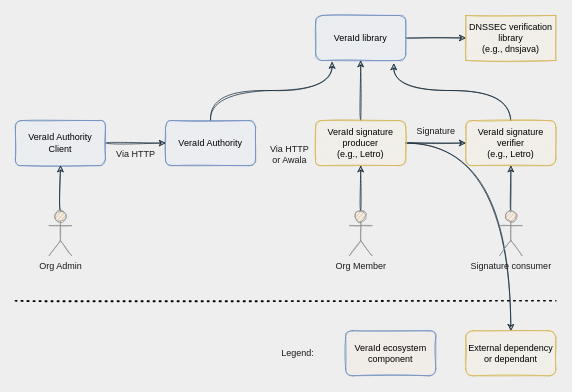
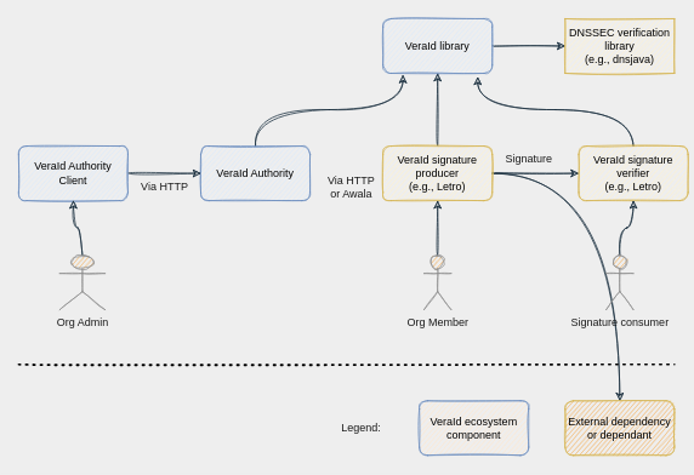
  <mxCell id="0" />
  <mxCell id="1" parent="0" />
  <mxCell id="2" style="edgeStyle=orthogonalEdgeStyle;curved=1;rounded=1;orthogonalLoop=1;jettySize=auto;html=1;entryX=0.183;entryY=1.033;entryDx=0;entryDy=0;fontColor=#1A1A1A;strokeColor=#182E3E;exitX=0.5;exitY=0;exitDx=0;exitDy=0;sketch=1;entryPerimeter=0;" parent="1" source="3" target="20" edge="1"><mxGeometry relative="1" as="geometry" /></mxCell>
  <mxCell id="3" value="VeraId Authority" style="rounded=1;whiteSpace=wrap;html=1;fillColor=#dae8fc;strokeColor=#6c8ebf;sketch=1;" parent="1" vertex="1"><mxGeometry x="220" y="160" width="120" height="60" as="geometry" /></mxCell>
  <mxCell id="4" style="edgeStyle=orthogonalEdgeStyle;curved=1;rounded=1;orthogonalLoop=1;jettySize=auto;html=1;entryX=0;entryY=0.5;entryDx=0;entryDy=0;fontColor=#1A1A1A;strokeColor=#182E3E;sketch=1;" parent="1" source="5" target="3" edge="1"><mxGeometry relative="1" as="geometry" /></mxCell>
  <mxCell id="5" value="VeraId Authority Client" style="rounded=1;whiteSpace=wrap;html=1;fillColor=#dae8fc;strokeColor=#6c8ebf;sketch=1;" parent="1" vertex="1"><mxGeometry x="20" y="160" width="120" height="60" as="geometry" /></mxCell>
  <mxCell id="6" style="edgeStyle=orthogonalEdgeStyle;rounded=1;orthogonalLoop=1;jettySize=auto;html=1;labelBackgroundColor=#EEEEEE;strokeColor=#182E3E;fontColor=#1A1A1A;curved=1;sketch=1;" parent="1" source="9" target="26" edge="1"><mxGeometry relative="1" as="geometry" /></mxCell>
  <mxCell id="7" style="edgeStyle=orthogonalEdgeStyle;curved=1;rounded=1;orthogonalLoop=1;jettySize=auto;html=1;fontColor=#1A1A1A;strokeColor=#182E3E;sketch=1;" parent="1" source="9" target="15" edge="1"><mxGeometry relative="1" as="geometry" /></mxCell>
  <mxCell id="8" style="edgeStyle=orthogonalEdgeStyle;curved=1;rounded=1;orthogonalLoop=1;jettySize=auto;html=1;fontColor=#1A1A1A;strokeColor=#182E3E;sketch=1;" parent="1" source="9" target="20" edge="1"><mxGeometry relative="1" as="geometry" /></mxCell>
  <mxCell id="9" value="&lt;div&gt;VeraId signature producer&lt;/div&gt;&lt;div&gt;(e.g., Letro)&lt;/div&gt;" style="rounded=1;whiteSpace=wrap;html=1;fillColor=#fff2cc;strokeColor=#d6b656;sketch=1;" parent="1" vertex="1"><mxGeometry x="420" y="160" width="120" height="60" as="geometry" /></mxCell>
  <mxCell id="10" style="edgeStyle=orthogonalEdgeStyle;rounded=1;orthogonalLoop=1;jettySize=auto;html=1;entryX=0.5;entryY=1;entryDx=0;entryDy=0;startArrow=none;startFill=0;endArrow=classic;endFill=1;labelBackgroundColor=#EEEEEE;strokeColor=#182E3E;fontColor=#1A1A1A;curved=1;sketch=1;" parent="1" source="11" target="5" edge="1"><mxGeometry relative="1" as="geometry" /></mxCell>
- <mxCell id="11" value="Org Admin" style="shape=umlActor;verticalLabelPosition=bottom;verticalAlign=top;html=1;outlineConnect=0;labelPosition=center;align=center;fillColor=#F5AB50;strokeColor=#909090;fontColor=#1A1A1A;rounded=1;sketch=1;" parent="1" vertex="1"><mxGeometry x="65" y="280" width="30" height="60" as="geometry" /></mxCell>
+ <mxCell id="11" value="Org Admin" style="shape=umlActor;verticalLabelPosition=bottom;verticalAlign=top;html=1;outlineConnect=0;labelPosition=center;align=center;fillColor=#F5AB50;strokeColor=#909090;fontColor=#1A1A1A;rounded=1;sketch=1;" parent="1" vertex="1"><mxGeometry x="65" y="280" width="50" height="60" as="geometry" /></mxCell>
  <mxCell id="12" style="edgeStyle=orthogonalEdgeStyle;curved=1;rounded=1;orthogonalLoop=1;jettySize=auto;html=1;entryX=0.5;entryY=1;entryDx=0;entryDy=0;fontColor=#1A1A1A;strokeColor=#182E3E;sketch=1;" parent="1" source="13" target="9" edge="1"><mxGeometry relative="1" as="geometry" /></mxCell>
  <mxCell id="13" value="Org Member" style="shape=umlActor;verticalLabelPosition=bottom;verticalAlign=top;html=1;outlineConnect=0;rounded=1;fontColor=#1A1A1A;strokeColor=#909090;fillColor=#F5AB50;sketch=1;" parent="1" vertex="1"><mxGeometry x="465" y="280" width="30" height="60" as="geometry" /></mxCell>
  <mxCell id="14" style="edgeStyle=orthogonalEdgeStyle;curved=1;rounded=1;orthogonalLoop=1;jettySize=auto;html=1;entryX=0.867;entryY=1.067;entryDx=0;entryDy=0;fontColor=#1A1A1A;strokeColor=#182E3E;exitX=0.5;exitY=0;exitDx=0;exitDy=0;sketch=1;entryPerimeter=0;" parent="1" source="15" target="20" edge="1"><mxGeometry relative="1" as="geometry" /></mxCell>
- <mxCell id="15" value="VeraId signature verifier&lt;br&gt;(e.g., Letro)" style="rounded=1;whiteSpace=wrap;html=1;strokeColor=#d6b656;fillColor=#fff2cc;sketch=1;" parent="1" vertex="1"><mxGeometry x="620" y="160" width="120" height="60" as="geometry" /></mxCell>
+ <mxCell id="15" value="VeraId signature verifier&lt;br&gt;(e.g., Letro)" style="rounded=1;whiteSpace=wrap;html=1;strokeColor=#d6b656;fillColor=#fff2cc;sketch=1;" parent="1" vertex="1"><mxGeometry x="635" y="160" width="120" height="60" as="geometry" /></mxCell>
  <mxCell id="16" value="Signature" style="text;html=1;align=center;verticalAlign=middle;resizable=0;points=[];autosize=1;strokeColor=none;fillColor=none;fontColor=#1A1A1A;rounded=1;sketch=1;" parent="1" vertex="1"><mxGeometry x="540" y="160" width="80" height="30" as="geometry" /></mxCell>
  <mxCell id="17" style="edgeStyle=orthogonalEdgeStyle;curved=1;rounded=1;orthogonalLoop=1;jettySize=auto;html=1;fontColor=#1A1A1A;strokeColor=#182E3E;sketch=1;" parent="1" source="18" target="15" edge="1"><mxGeometry relative="1" as="geometry" /></mxCell>
  <mxCell id="18" value="Signature consumer" style="shape=umlActor;verticalLabelPosition=bottom;verticalAlign=top;html=1;outlineConnect=0;rounded=1;fontColor=#1A1A1A;strokeColor=#909090;fillColor=#F5AB50;sketch=1;" parent="1" vertex="1"><mxGeometry x="665" y="280" width="30" height="60" as="geometry" /></mxCell>
  <mxCell id="19" style="edgeStyle=orthogonalEdgeStyle;curved=1;rounded=1;sketch=1;orthogonalLoop=1;jettySize=auto;html=1;fontColor=#1A1A1A;strokeColor=#182E3E;" parent="1" source="20" target="21" edge="1"><mxGeometry relative="1" as="geometry" /></mxCell>
  <mxCell id="20" value="VeraId library" style="rounded=1;whiteSpace=wrap;html=1;strokeColor=#6c8ebf;fillColor=#dae8fc;sketch=1;" parent="1" vertex="1"><mxGeometry x="420" y="20" width="120" height="60" as="geometry" /></mxCell>
  <mxCell id="21" value="DNSSEC verification library&lt;br&gt;(e.g., dnsjava)" style="whiteSpace=wrap;html=1;strokeColor=#d6b656;fillColor=#fff2cc;sketch=1;rounded=0;" parent="1" vertex="1"><mxGeometry x="620" y="20" width="120" height="60" as="geometry" /></mxCell>
  <mxCell id="22" value="&lt;div&gt;Via HTTP&lt;/div&gt;&lt;div&gt;or Awala&lt;/div&gt;" style="text;html=1;align=center;verticalAlign=middle;resizable=0;points=[];autosize=1;strokeColor=none;fillColor=none;fontColor=#1A1A1A;" parent="1" vertex="1"><mxGeometry x="345" y="185" width="80" height="40" as="geometry" /></mxCell>
  <mxCell id="23" value="Via HTTP" style="text;html=1;align=center;verticalAlign=middle;resizable=0;points=[];autosize=1;strokeColor=none;fillColor=none;fontColor=#1A1A1A;" parent="1" vertex="1"><mxGeometry x="140" y="190" width="80" height="30" as="geometry" /></mxCell>
  <mxCell id="24" value="" style="endArrow=none;dashed=1;html=1;dashPattern=1 3;strokeWidth=2;rounded=1;sketch=1;fontColor=#1A1A1A;curved=1;" parent="1" edge="1"><mxGeometry width="50" height="50" relative="1" as="geometry"><mxPoint x="20" y="400" as="sourcePoint" /><mxPoint x="740" y="400" as="targetPoint" /></mxGeometry></mxCell>
  <mxCell id="25" value="VeraId ecosystem component" style="rounded=1;whiteSpace=wrap;html=1;fillColor=#ffe6cc;strokeColor=#6c8ebf;sketch=1;" parent="1" vertex="1"><mxGeometry x="460" y="440" width="120" height="60" as="geometry" /></mxCell>
- <mxCell id="26" value="External dependency or dependant" style="rounded=1;whiteSpace=wrap;html=1;fillColor=#fff2cc;strokeColor=#d6b656;sketch=1;" parent="1" vertex="1"><mxGeometry x="620" y="440" width="120" height="60" as="geometry" /></mxCell>
+ <mxCell id="26" value="External dependency or dependant" style="rounded=1;whiteSpace=wrap;html=1;fillColor=#f5ab50;strokeColor=#d6b656;sketch=1;" parent="1" vertex="1"><mxGeometry x="620" y="440" width="120" height="60" as="geometry" /></mxCell>
  <mxCell id="27" value="Legend:" style="text;html=1;strokeColor=none;fillColor=none;align=right;verticalAlign=middle;whiteSpace=wrap;rounded=0;sketch=1;fontColor=#1A1A1A;" parent="1" vertex="1"><mxGeometry x="360" y="455" width="60" height="30" as="geometry" /></mxCell>
